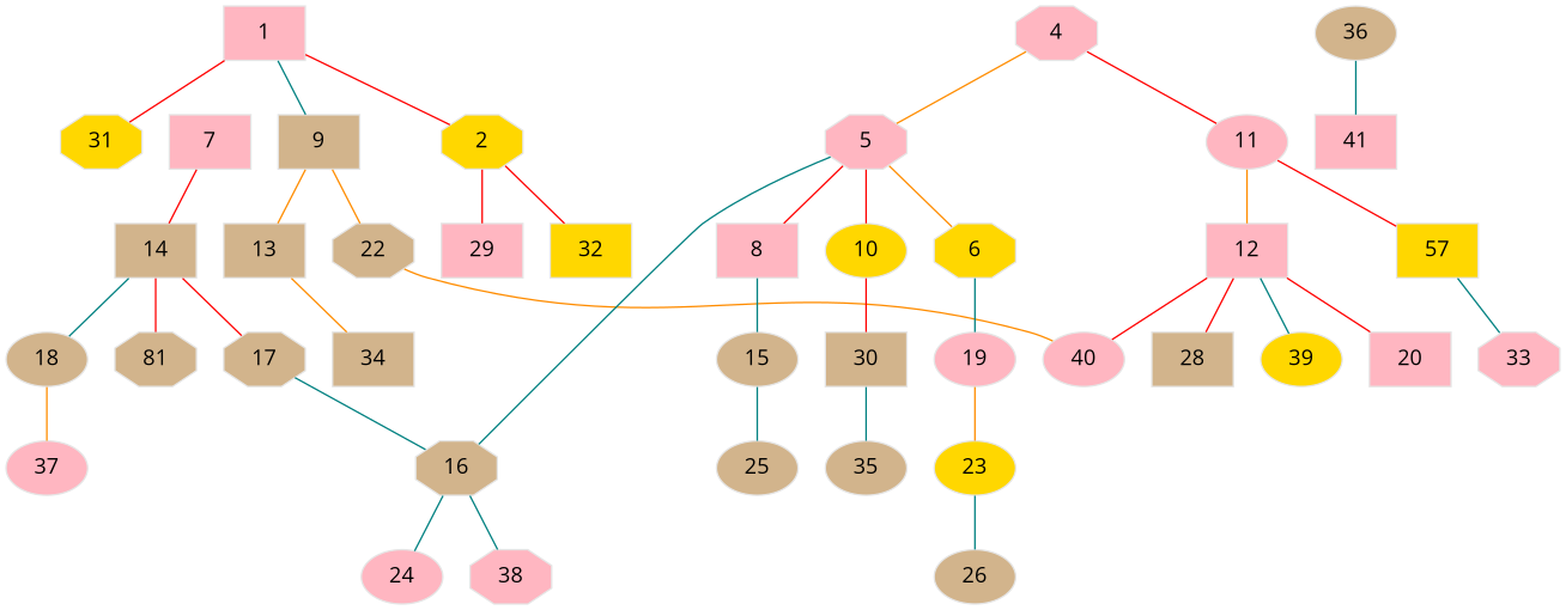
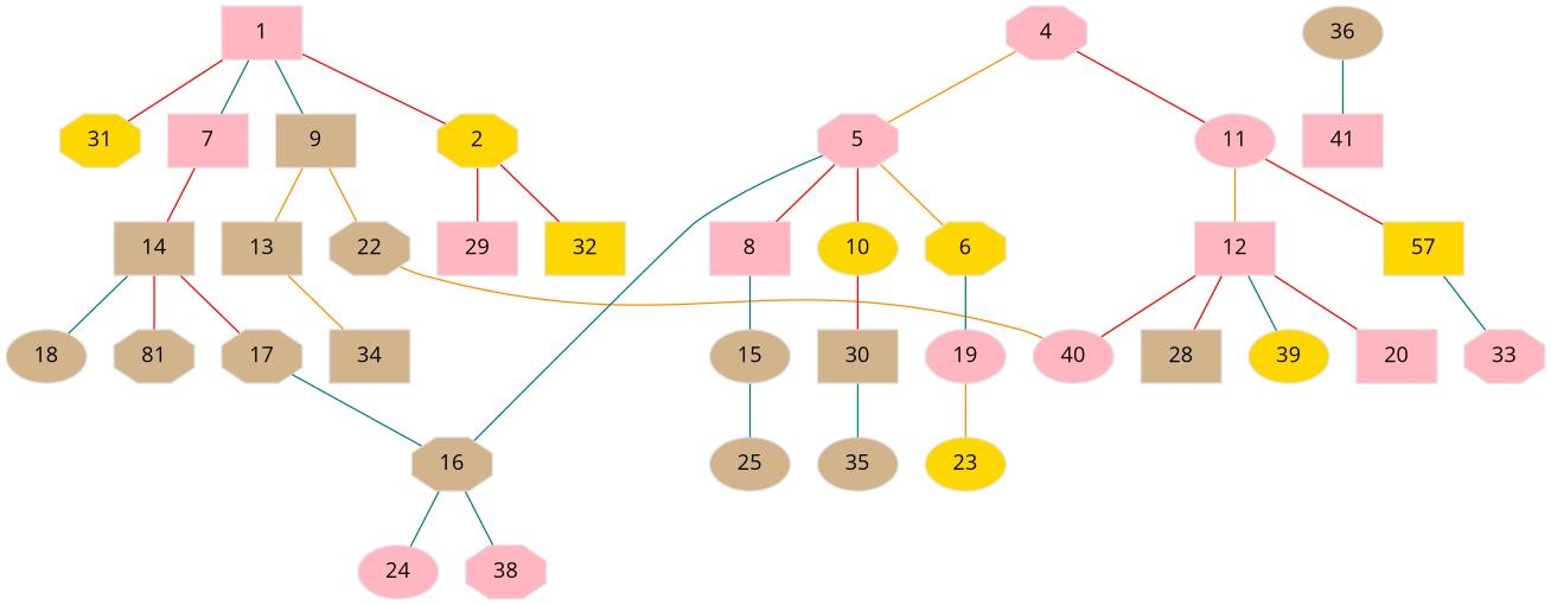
  graph {
    fontname="Open Sans"
    node [color=gray90 fillcolor=lightpink fontname="Open Sans" shape=box style=filled]
    edge [color=red fontname="Open Sans" weight=1.0]
    1
    2 [fillcolor=gold shape=octagon]
    7
    9 [fillcolor=tan]
    31 [fillcolor=gold shape=octagon]
    29
    32 [fillcolor=gold]
    14 [fillcolor=tan]
    13 [fillcolor=tan]
    22 [fillcolor=tan shape=octagon]
    4 [shape=octagon]
    5 [shape=octagon]
    11 [shape=ellipse]
    6 [fillcolor=gold shape=octagon]
    8
    10 [fillcolor=gold shape=ellipse]
    16 [fillcolor=tan shape=octagon]
    12
    n19 [fillcolor=gold label=57]
    19 [shape=ellipse]
    15 [fillcolor=tan shape=ellipse]
    30 [fillcolor=tan]
    24 [shape=ellipse]
    38 [shape=octagon]
    23 [fillcolor=gold shape=ellipse]
    17 [fillcolor=tan shape=octagon]
    18 [fillcolor=tan shape=ellipse]
    n28 [fillcolor=tan label=81 shape=octagon]
    25 [fillcolor=tan shape=ellipse]
    34 [fillcolor=tan]
    40 [shape=ellipse]
    35 [fillcolor=tan shape=ellipse]
    20
    28 [fillcolor=tan]
    39 [fillcolor=gold shape=ellipse]
    33 [shape=octagon]
-   37 [shape=ellipse]
    36 [fillcolor=tan shape=ellipse]
    41
-   26 [fillcolor=tan shape=ellipse]
    1 -- 2
+   1 -- 7 [color=teal]
    1 -- 9 [color=teal]
    1 -- 31
    2 -- 29
    2 -- 32
    7 -- 14
    9 -- 13 [color=darkorange]
    9 -- 22 [color=darkorange]
    14 -- 17
    14 -- 18 [color=teal]
    14 -- n28
    13 -- 34 [color=darkorange]
    22 -- 40 [color=darkorange]
    4 -- 5 [color=darkorange]
    4 -- 11
    5 -- 6 [color=darkorange]
    5 -- 8
    5 -- 10
    5 -- 16 [color=teal]
    11 -- 12 [color=darkorange]
    11 -- n19
    6 -- 19 [color=teal]
    8 -- 15 [color=teal]
    10 -- 30
    16 -- 24 [color=teal]
    16 -- 38 [color=teal]
    12 -- 40
    12 -- 20
    12 -- 28
    12 -- 39 [color=teal]
    n19 -- 33 [color=teal]
    19 -- 23 [color=darkorange]
    15 -- 25 [color=teal]
    30 -- 35 [color=teal]
-   23 -- 26 [color=teal]
    17 -- 16 [color=teal]
-   18 -- 37 [color=darkorange]
    36 -- 41 [color=teal]
  }
